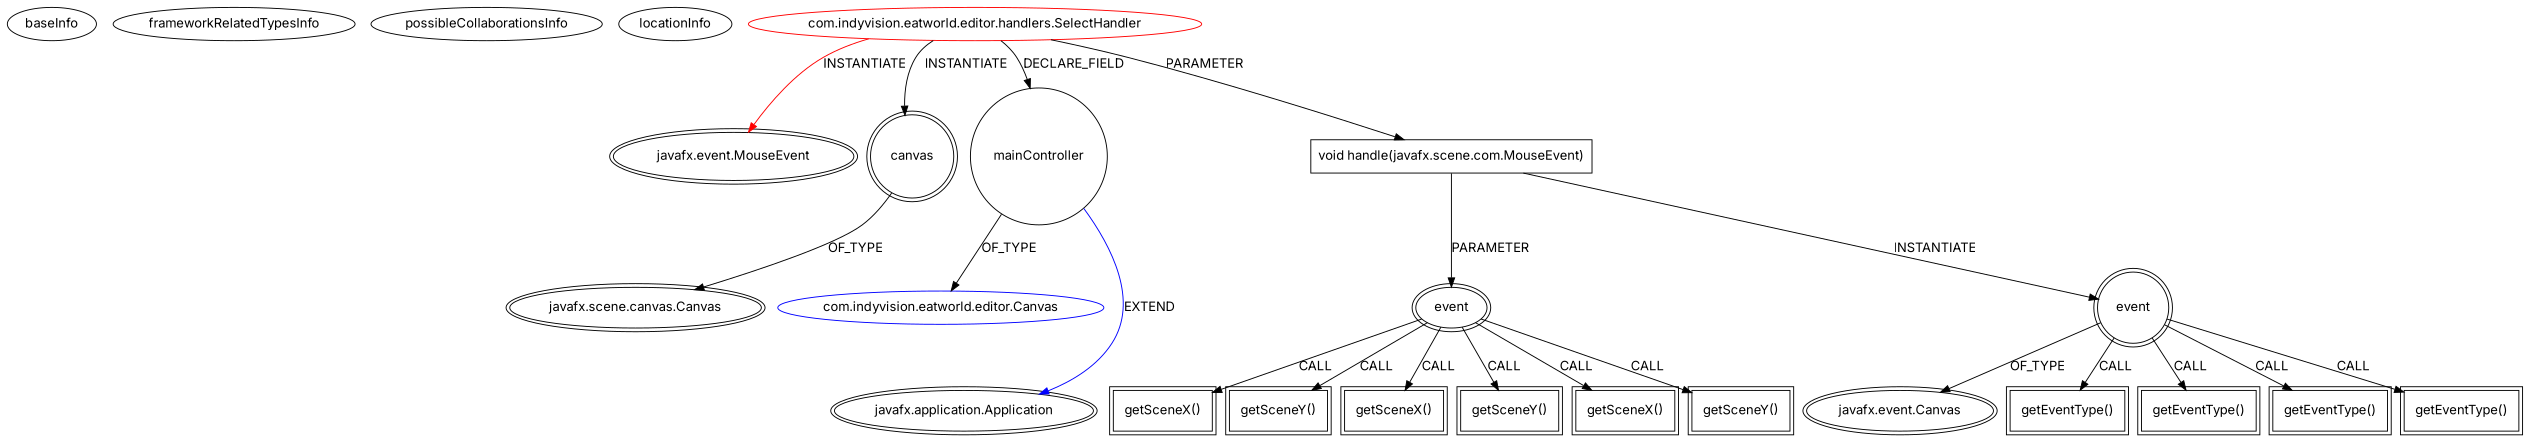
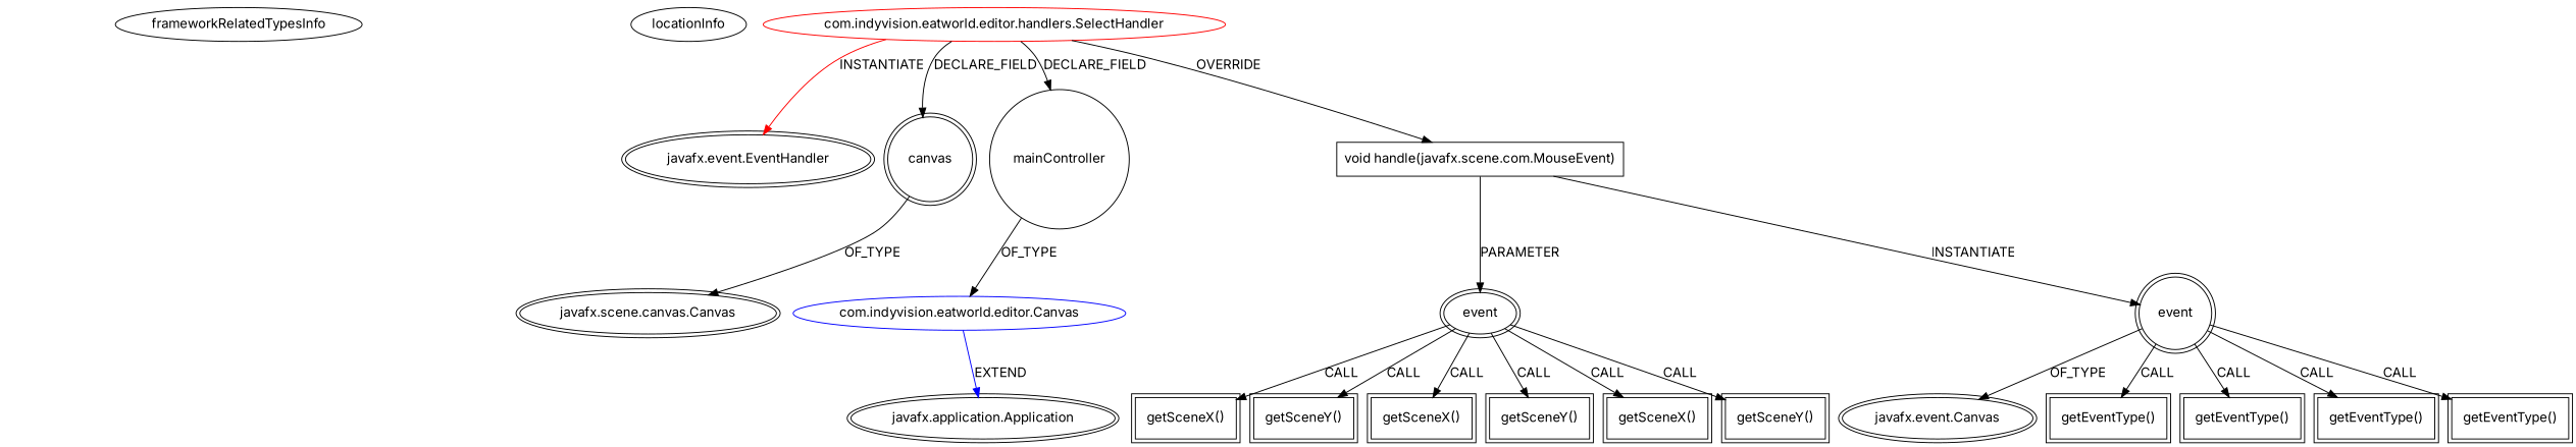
  digraph {
    fontname=Inter
    node [fontname=Inter isFrameworkType=true vertexType=INSIDE_CALL peripheries=2]
    edge [fontname=Inter]
-   baseInfo [category=extension_graph graphId=3191 isAnonymous=false possibleRelation=true isFrameworkType="" vertexType="" peripheries=""]
    frameworkRelatedTypesInfo [0="javafx.event.EventHandler" isFrameworkType="" vertexType="" peripheries=""]
-   possibleCollaborationsInfo [0="3191~FIELD_DECLARATION-~javafx.event.EventHandler ~javafx.application.Application ~false~false" isFrameworkType="" vertexType="" peripheries=""]
    locationInfo [contextSignature=SelectHandler filePath="/indysvision-EatWorldEditor/EatWorldEditor-master/src/com/indyvision/eatworld/editor/handlers/SelectHandler.java" graphId=3191 projectName="indysvision-EatWorldEditor" isFrameworkType="" vertexType="" peripheries=""]
    n5 [color=red isFrameworkType=false label="com.indyvision.eatworld.editor.handlers.SelectHandler" vertexType=ROOT_CLIENT_CLASS_DECLARATION peripheries=""]
-   n6 [label="javafx.event.MouseEvent" vertexType=FRAMEWORK_INTERFACE_TYPE]
+   n6 [label="javafx.event.EventHandler" vertexType=FRAMEWORK_INTERFACE_TYPE]
    n7 [label=canvas shape=circle vertexType=FIELD_DECLARATION]
    n8 [isFrameworkType=false label=mainController shape=circle vertexType=FIELD_DECLARATION peripheries=""]
    n9 [isFrameworkType=false label="void handle(javafx.scene.com.MouseEvent)" shape=box vertexType=OVERRIDING_METHOD_DECLARATION peripheries=""]
    n10 [label="javafx.scene.canvas.Canvas" vertexType=FRAMEWORK_CLASS_TYPE]
    n11 [color=blue isFrameworkType=false label="com.indyvision.eatworld.editor.Canvas" vertexType=REFERENCE_CLIENT_CLASS_DECLARATION peripheries=""]
    n12 [label=event vertexType=PARAMETER_DECLARATION]
    n13 [label=event shape=circle vertexType=VARIABLE_EXPRESION]
    n14 [label="javafx.application.Application" vertexType=FRAMEWORK_CLASS_TYPE]
    n15 [label="getSceneX()" shape=box]
    n16 [label="getSceneY()" shape=box]
    n17 [label="getSceneX()" shape=box]
    n18 [label="getSceneY()" shape=box]
    n19 [label="getSceneX()" shape=box]
    n20 [label="getSceneY()" shape=box]
    n21 [label="javafx.event.Canvas" vertexType=FRAMEWORK_CLASS_TYPE]
    n22 [label="getEventType()" shape=box]
    n23 [label="getEventType()" shape=box]
    n24 [label="getEventType()" shape=box]
    n25 [label="getEventType()" shape=box]
    n5 -> n6 [color=red label=INSTANTIATE]
-   n5 -> n7 [label=INSTANTIATE]
+   n5 -> n7 [label=DECLARE_FIELD]
    n5 -> n8 [label=DECLARE_FIELD]
-   n5 -> n9 [label=PARAMETER]
+   n5 -> n9 [label=OVERRIDE]
    n7 -> n10 [label=OF_TYPE]
    n8 -> n11 [label=OF_TYPE]
    n9 -> n12 [label=PARAMETER]
    n9 -> n13 [label=INSTANTIATE]
-   n8 -> n14 [color=blue label=EXTEND]
+   n11 -> n14 [color=blue label=EXTEND]
    n12 -> n15 [label=CALL]
    n12 -> n16 [label=CALL]
    n12 -> n17 [label=CALL]
    n12 -> n18 [label=CALL]
    n12 -> n19 [label=CALL]
    n12 -> n20 [label=CALL]
    n13 -> n21 [label=OF_TYPE]
    n13 -> n22 [label=CALL]
    n13 -> n23 [label=CALL]
    n13 -> n24 [label=CALL]
    n13 -> n25 [label=CALL]
  }
